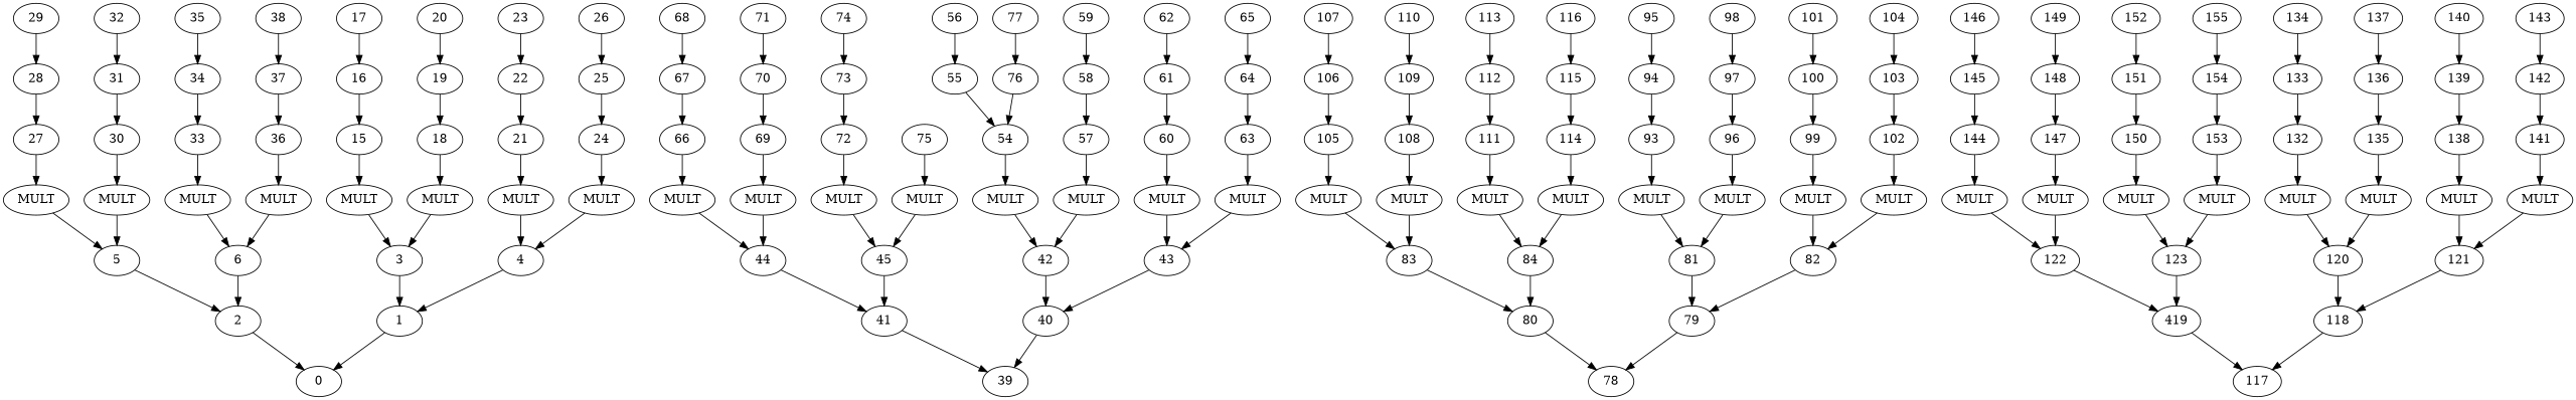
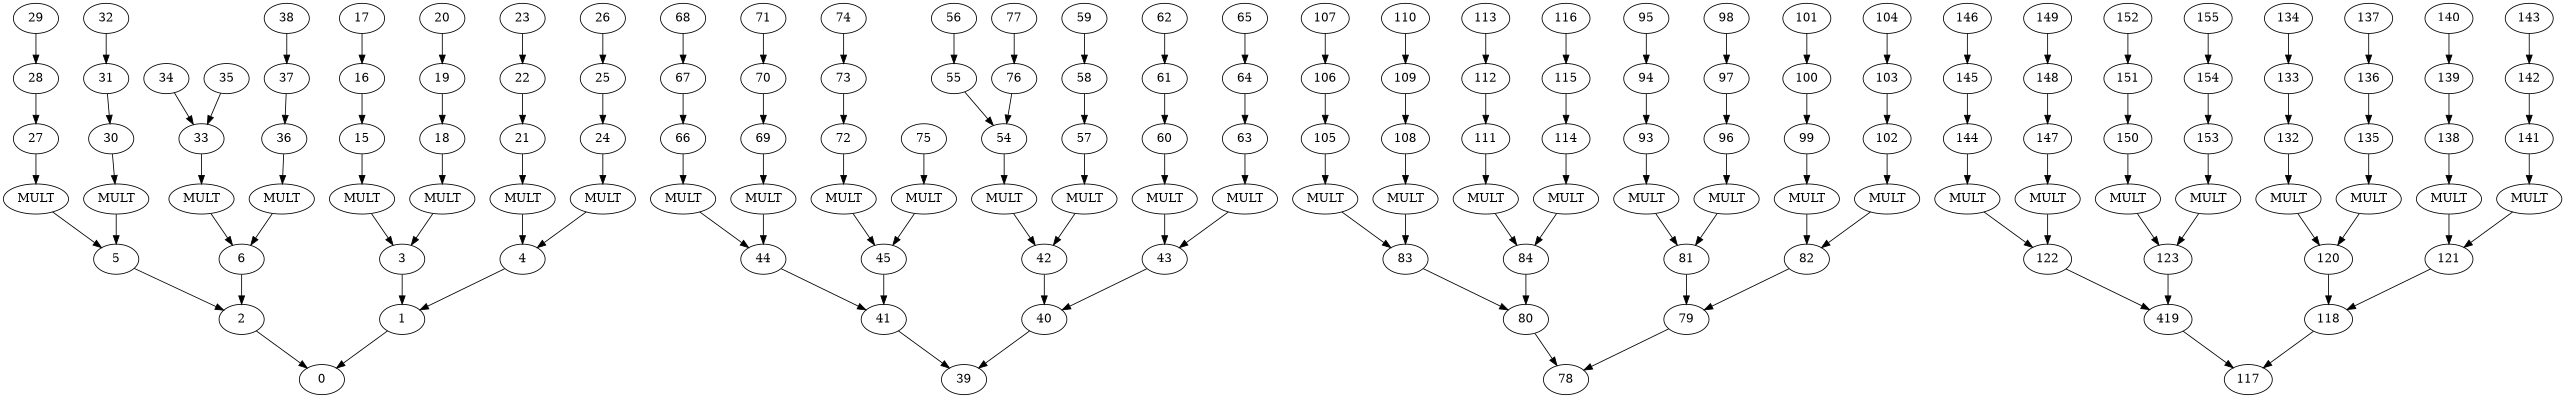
  strict digraph {
    1
    0
    2
    3
    4
    5
    6
    n8 [label=MULT]
    n9 [label=MULT]
    n10 [label=MULT]
    n11 [label=MULT]
    n12 [label=MULT]
    n13 [label=MULT]
    n14 [label=MULT]
    n15 [label=MULT]
    15
    16
    17
    18
    19
    20
    21
    22
    23
    24
    25
    26
    27
    28
    29
    30
    31
    32
    33
    34
    35
    36
    37
    38
    40
    39
    41
    42
    43
    44
    45
    n47 [label=MULT]
    n48 [label=MULT]
    n49 [label=MULT]
    n50 [label=MULT]
    n51 [label=MULT]
    n52 [label=MULT]
    n53 [label=MULT]
    n54 [label=MULT]
    54
    55
    56
    57
    58
    59
    60
    61
    62
    63
    64
    65
    66
    67
    68
    69
    70
    71
    72
    73
    74
    75
    76
    77
    79
    78
    80
    81
    82
    83
    84
    n86 [label=MULT]
    n87 [label=MULT]
    n88 [label=MULT]
    n89 [label=MULT]
    n90 [label=MULT]
    n91 [label=MULT]
    n92 [label=MULT]
    n93 [label=MULT]
    93
    94
    95
    96
    97
    98
    99
    100
    101
    102
    103
    104
    105
    106
    107
    108
    109
    110
    111
    112
    113
    114
    115
    116
    118
    117
    n120 [label=419]
    120
    121
    122
    123
    n125 [label=MULT]
    n126 [label=MULT]
    n127 [label=MULT]
    n128 [label=MULT]
    n129 [label=MULT]
    n130 [label=MULT]
    n131 [label=MULT]
    n132 [label=MULT]
    132
    133
    134
    135
    136
    137
    138
    139
    140
    141
    142
    143
    144
    145
    146
    147
    148
    149
    150
    151
    152
    153
    154
    155
    1 -> 0
    2 -> 0
    3 -> 1
    4 -> 1
    5 -> 2
    6 -> 2
    n8 -> 3
    n9 -> 3
    n10 -> 4
    n11 -> 4
    n12 -> 5
    n13 -> 5
    n14 -> 6
    n15 -> 6
    15 -> n8
    16 -> 15
    17 -> 16
    18 -> n9
    19 -> 18
    20 -> 19
    21 -> n10
    22 -> 21
    23 -> 22
    24 -> n11
    25 -> 24
    26 -> 25
    27 -> n12
    28 -> 27
    29 -> 28
    30 -> n13
    31 -> 30
    32 -> 31
    33 -> n14
    34 -> 33
-   35 -> 34
+   35 -> 33
    36 -> n15
    37 -> 36
    38 -> 37
    40 -> 39
    41 -> 39
    42 -> 40
    43 -> 40
    44 -> 41
    45 -> 41
    n47 -> 42
    n48 -> 42
    n49 -> 43
    n50 -> 43
    n51 -> 44
    n52 -> 44
    n53 -> 45
    n54 -> 45
    54 -> n47
    55 -> 54
    56 -> 55
    57 -> n48
    58 -> 57
    59 -> 58
    60 -> n49
    61 -> 60
    62 -> 61
    63 -> n50
    64 -> 63
    65 -> 64
    66 -> n51
    67 -> 66
    68 -> 67
    69 -> n52
    70 -> 69
    71 -> 70
    72 -> n53
    73 -> 72
    74 -> 73
    75 -> n54
    76 -> 54
    77 -> 76
    79 -> 78
    80 -> 78
    81 -> 79
    82 -> 79
    83 -> 80
    84 -> 80
    n86 -> 81
    n87 -> 81
    n88 -> 82
    n89 -> 82
    n90 -> 83
    n91 -> 83
    n92 -> 84
    n93 -> 84
    93 -> n86
    94 -> 93
    95 -> 94
    96 -> n87
    97 -> 96
    98 -> 97
    99 -> n88
    100 -> 99
    101 -> 100
    102 -> n89
    103 -> 102
    104 -> 103
    105 -> n90
    106 -> 105
    107 -> 106
    108 -> n91
    109 -> 108
    110 -> 109
    111 -> n92
    112 -> 111
    113 -> 112
    114 -> n93
    115 -> 114
    116 -> 115
    118 -> 117
    n120 -> 117
    120 -> 118
    121 -> 118
    122 -> n120
    123 -> n120
    n125 -> 120
    n126 -> 120
    n127 -> 121
    n128 -> 121
    n129 -> 122
    n130 -> 122
    n131 -> 123
    n132 -> 123
    132 -> n125
    133 -> 132
    134 -> 133
    135 -> n126
    136 -> 135
    137 -> 136
    138 -> n127
    139 -> 138
    140 -> 139
    141 -> n128
    142 -> 141
    143 -> 142
    144 -> n129
    145 -> 144
    146 -> 145
    147 -> n130
    148 -> 147
    149 -> 148
    150 -> n131
    151 -> 150
    152 -> 151
    153 -> n132
    154 -> 153
    155 -> 154
  }
